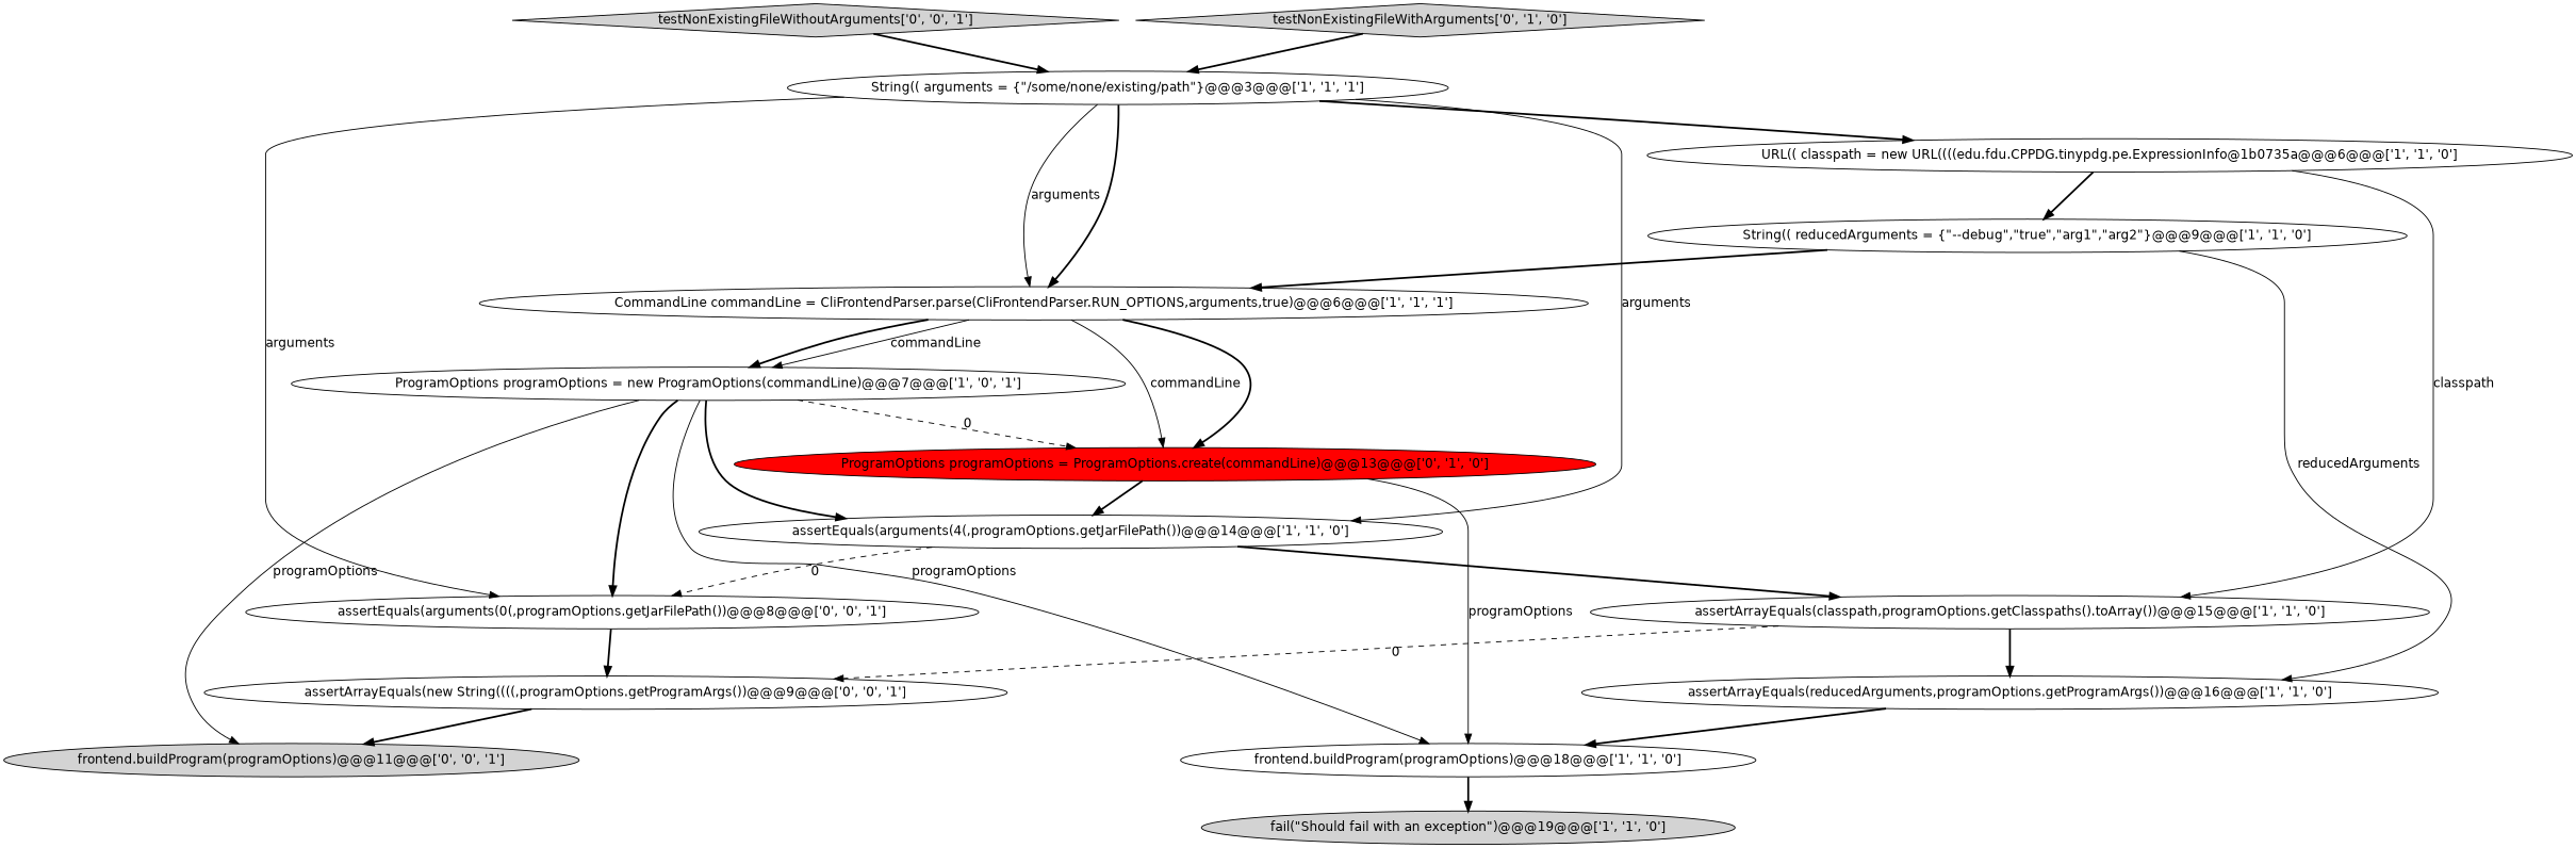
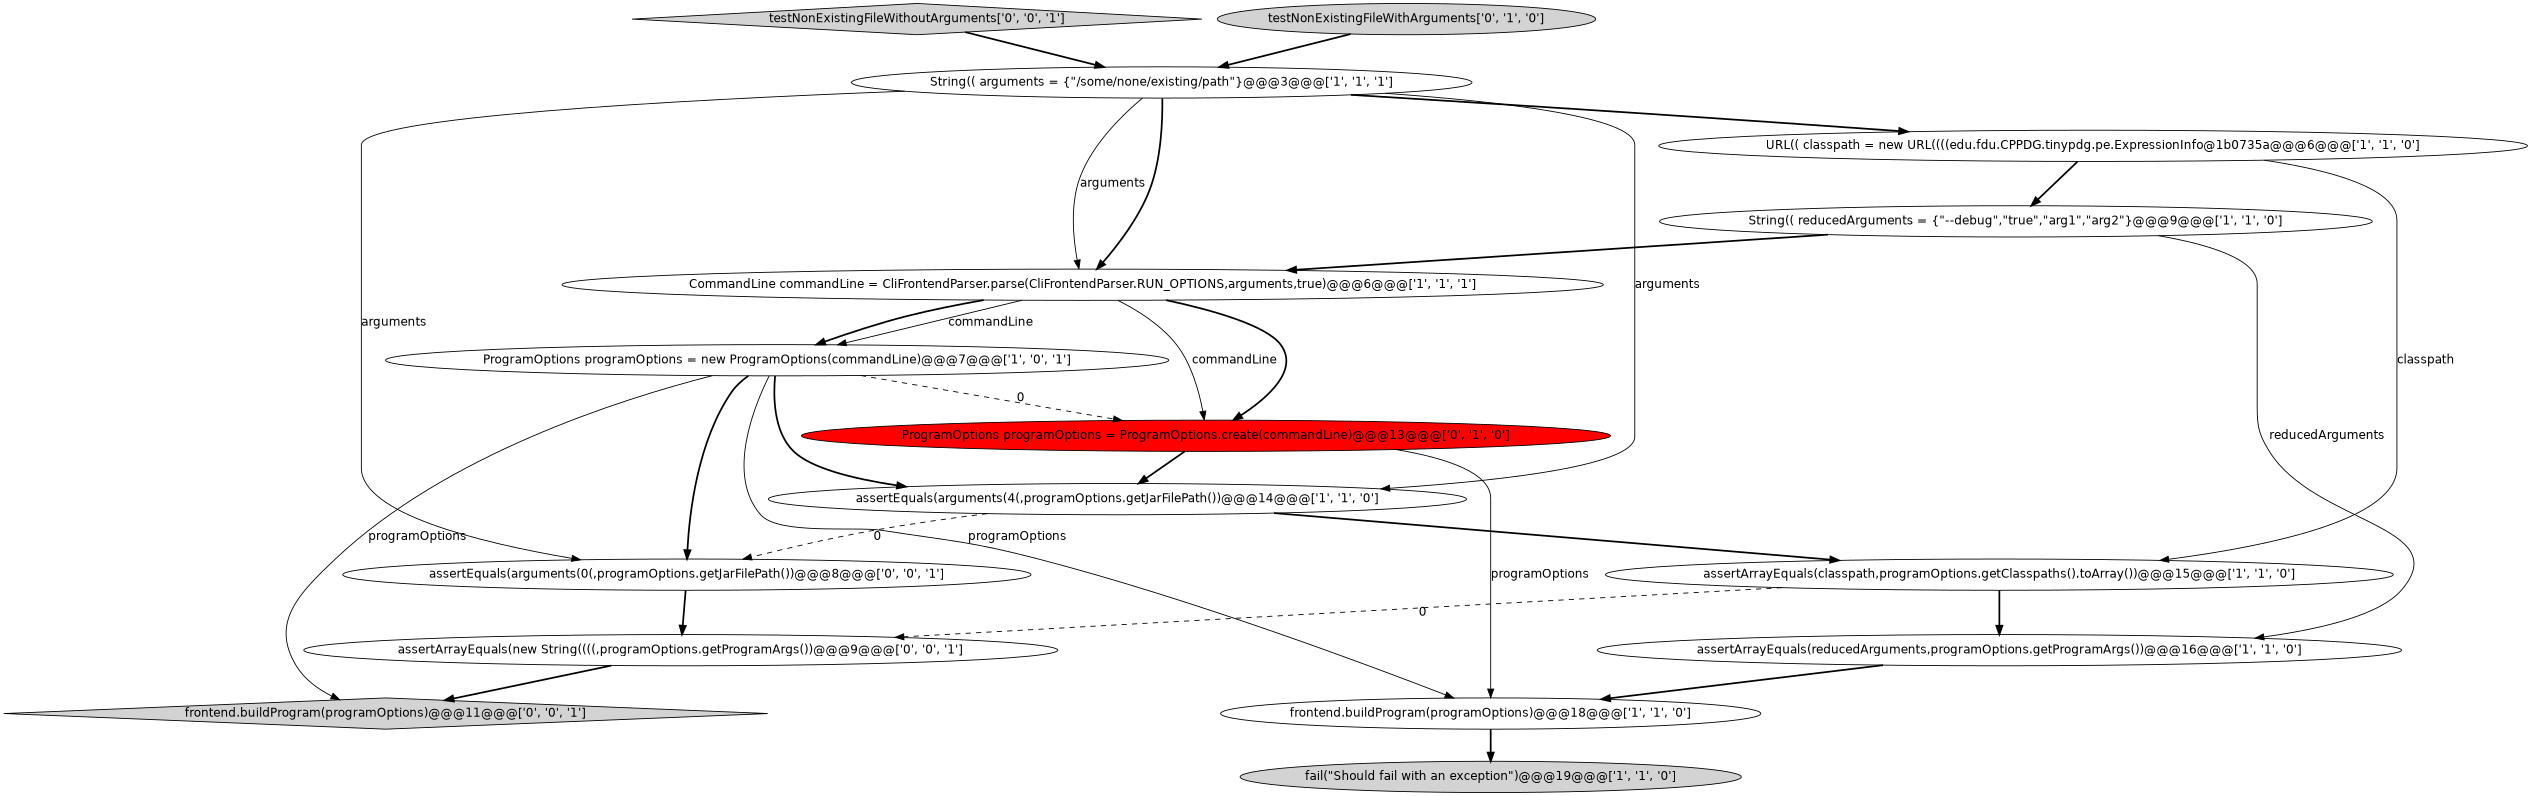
  digraph {
    fontname="DejaVu Sans"
    node [fillcolor=white fontname="DejaVu Sans" shape=ellipse style=filled]
    edge [fontname="DejaVu Sans" style=bold]
    n1 [label="String(( reducedArguments = {\"--debug\",\"true\",\"arg1\",\"arg2\"}@@@9@@@['1', '1', '0']"]
    n2 [label="assertArrayEquals(reducedArguments,programOptions.getProgramArgs())@@@16@@@['1', '1', '0']"]
    n3 [label="CommandLine commandLine = CliFrontendParser.parse(CliFrontendParser.RUN_OPTIONS,arguments,true)@@@6@@@['1', '1', '1']"]
    n4 [label="frontend.buildProgram(programOptions)@@@18@@@['1', '1', '0']"]
    n5 [label="ProgramOptions programOptions = new ProgramOptions(commandLine)@@@7@@@['1', '0', '1']"]
    n6 [fillcolor=red label="ProgramOptions programOptions = ProgramOptions.create(commandLine)@@@13@@@['0', '1', '0']"]
    n7 [label="assertArrayEquals(classpath,programOptions.getClasspaths().toArray())@@@15@@@['1', '1', '0']"]
    n8 [label="assertArrayEquals(new String((((,programOptions.getProgramArgs())@@@9@@@['0', '0', '1']"]
-   n9 [fillcolor=lightgray label="frontend.buildProgram(programOptions)@@@11@@@['0', '0', '1']"]
+   n9 [fillcolor=lightgray label="frontend.buildProgram(programOptions)@@@11@@@['0', '0', '1']" shape=diamond]
    n10 [label="URL(( classpath = new URL((((edu.fdu.CPPDG.tinypdg.pe.ExpressionInfo@1b0735a@@@6@@@['1', '1', '0']"]
    n11 [fillcolor=lightgray label="testNonExistingFileWithoutArguments['0', '0', '1']" shape=diamond]
    n12 [label="String(( arguments = {\"/some/none/existing/path\"}@@@3@@@['1', '1', '1']"]
    n13 [label="assertEquals(arguments(4(,programOptions.getJarFilePath())@@@14@@@['1', '1', '0']"]
    n14 [label="assertEquals(arguments(0(,programOptions.getJarFilePath())@@@8@@@['0', '0', '1']"]
    n15 [fillcolor=lightgray label="fail(\"Should fail with an exception\")@@@19@@@['1', '1', '0']"]
-   n16 [fillcolor=lightgray label="testNonExistingFileWithArguments['0', '1', '0']" shape=diamond]
+   n16 [fillcolor=lightgray label="testNonExistingFileWithArguments['0', '1', '0']"]
    n1 -> n2 [label=reducedArguments style=solid]
    n1 -> n3
    n2 -> n4
    n3 -> n5 [label=commandLine style=solid]
    n3 -> n5
    n3 -> n6 [label=commandLine style=solid]
    n3 -> n6
    n4 -> n15
    n5 -> n4 [label=programOptions style=solid]
    n5 -> n6 [label=0 style=dashed]
    n5 -> n9 [label=programOptions style=solid]
    n5 -> n13
    n5 -> n14
    n6 -> n4 [label=programOptions style=solid]
    n6 -> n13
    n7 -> n2
    n7 -> n8 [label=0 style=dashed]
    n8 -> n9
    n10 -> n1
    n10 -> n7 [label=classpath style=solid]
    n11 -> n12
    n12 -> n3
    n12 -> n3 [label=arguments style=solid]
    n12 -> n10
    n12 -> n13 [label=arguments style=solid]
    n12 -> n14 [label=arguments style=solid]
    n13 -> n7
    n13 -> n14 [label=0 style=dashed]
    n14 -> n8
    n16 -> n12
  }
